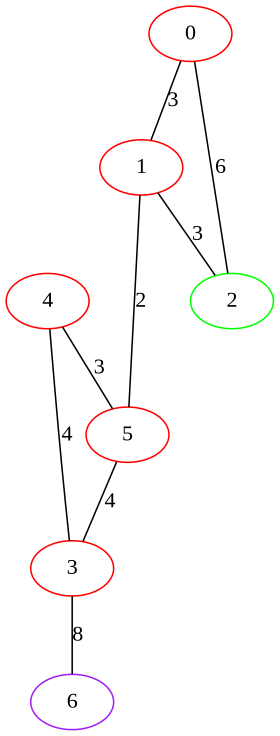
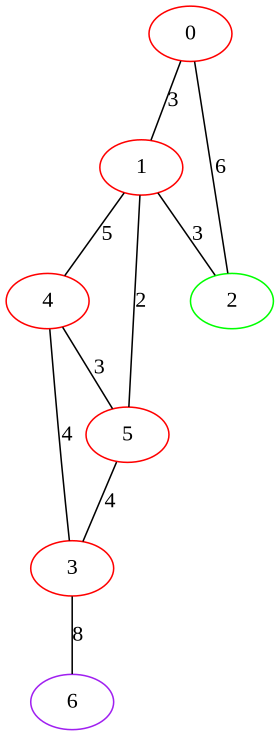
  graph {
    fontname="Liberation Serif"
    node [color=red fontname="Liberation Serif" weight=1]
    edge [fontname="Liberation Serif"]
    0
    1
    2 [color=green weight=2]
    4
    5
    3
    6 [color=purple weight=4]
    0 -- 1 [label=3]
    0 -- 2 [label=6]
    1 -- 2 [label=3]
+   1 -- 4 [label=5]
    1 -- 5 [label=2]
    4 -- 5 [label=3]
    5 -- 3 [label=4]
    3 -- 4 [label=4]
    3 -- 6 [label=8]
  }
